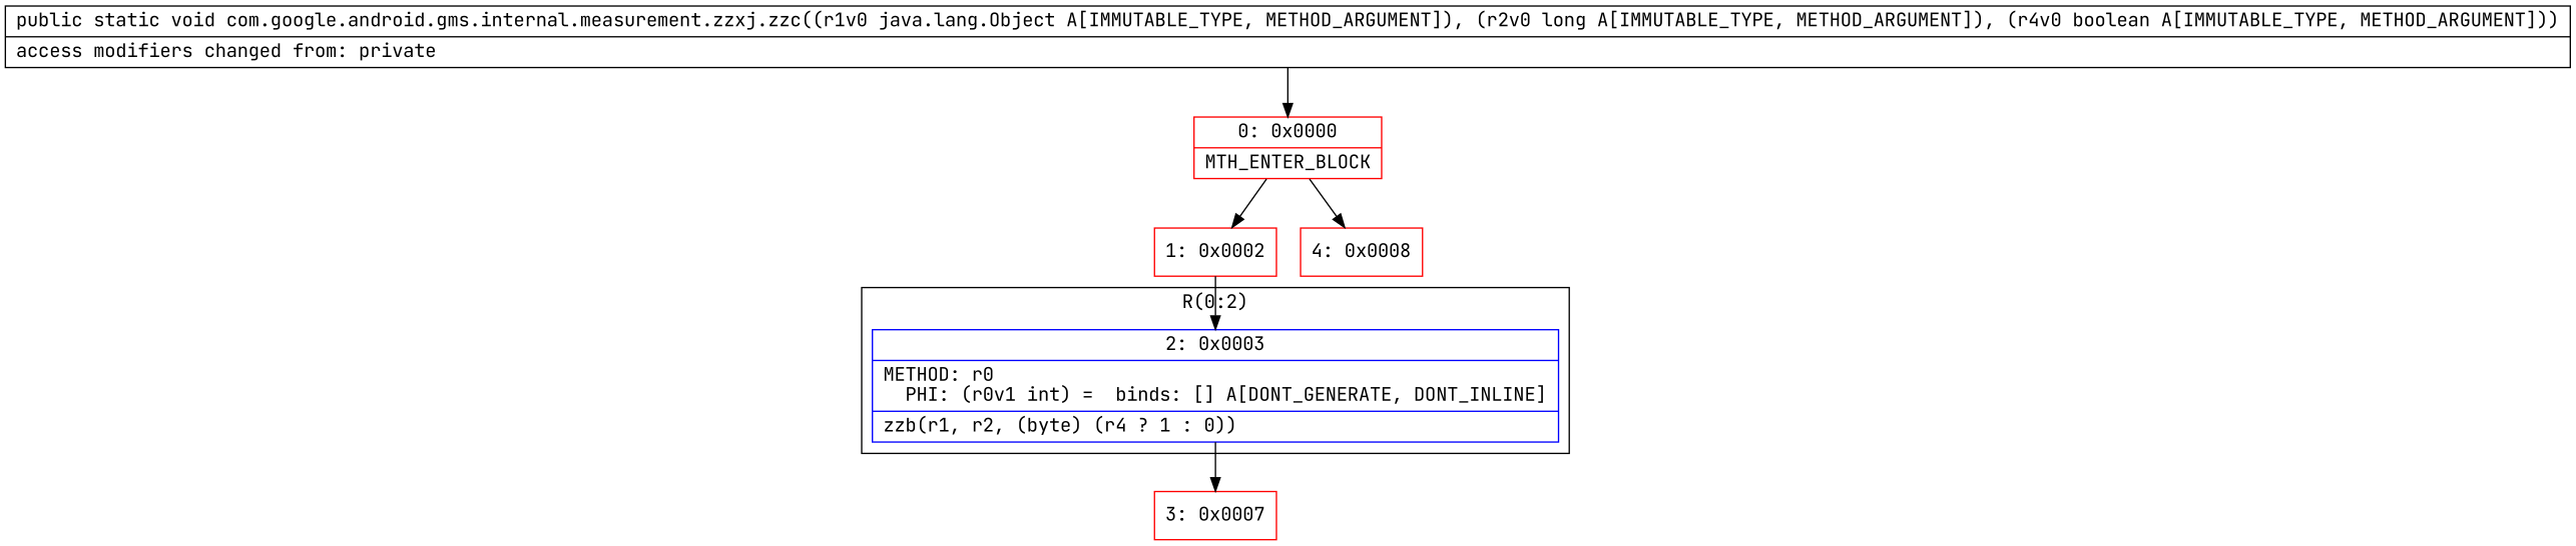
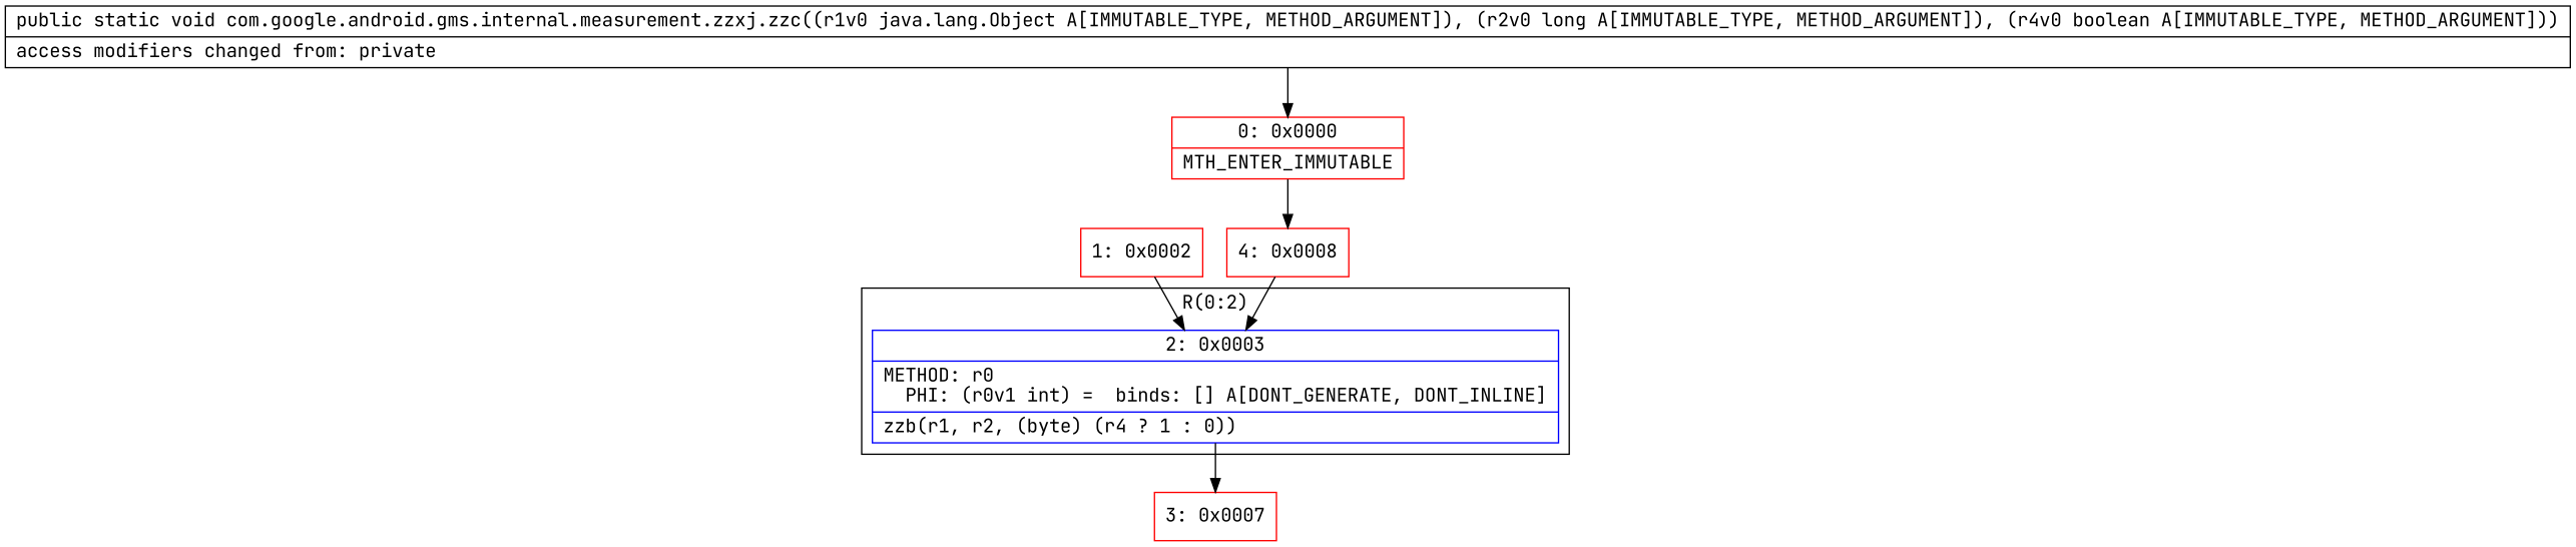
  digraph {
    fontname="JetBrains Mono"
    node [color=red fontname="JetBrains Mono" shape=record]
    edge [fontname="JetBrains Mono"]
    n1 [color=blue label="{2\:\ 0x0003|METHOD: r0 \l  PHI: (r0v1 int) =  binds: [] A[DONT_GENERATE, DONT_INLINE]\l|zzb(r1, r2, (byte) (r4 ? 1 : 0))\l}"]
    n2 [label="{3\:\ 0x0007}"]
-   n3 [label="{0\:\ 0x0000|MTH_ENTER_BLOCK\l}"]
+   n3 [label="{0\:\ 0x0000|MTH_ENTER_IMMUTABLE\l}"]
    n4 [label="{1\:\ 0x0002}"]
    n5 [label="{4\:\ 0x0008}"]
    n6 [label="{public static void com.google.android.gms.internal.measurement.zzxj.zzc((r1v0 java.lang.Object A[IMMUTABLE_TYPE, METHOD_ARGUMENT]), (r2v0 long A[IMMUTABLE_TYPE, METHOD_ARGUMENT]), (r4v0 boolean A[IMMUTABLE_TYPE, METHOD_ARGUMENT]))  | access modifiers changed from: private\l}" color=""]
    subgraph cluster_1 {
      label="R(0:2)"
      n1
    }
    n1 -> n2
-   n3 -> n4
    n3 -> n5
    n4 -> n1
+   n5 -> n1
    n6 -> n3
  }
